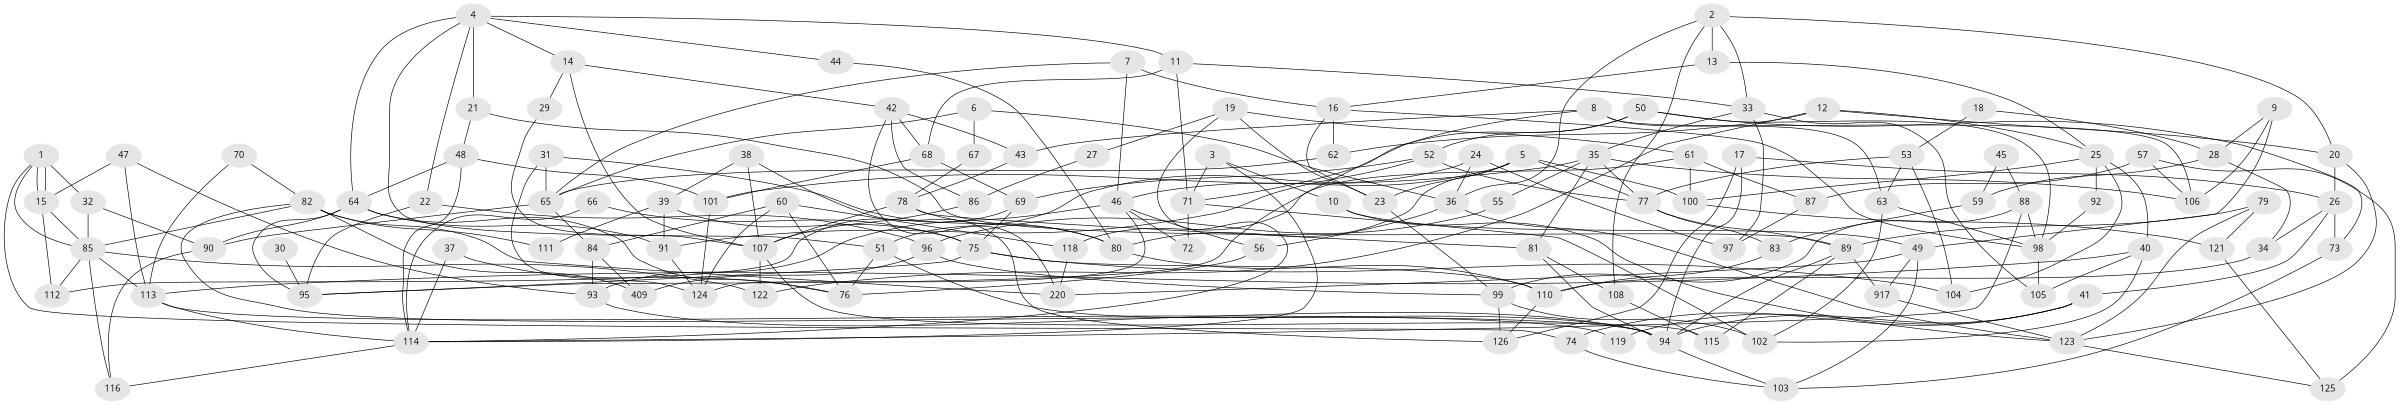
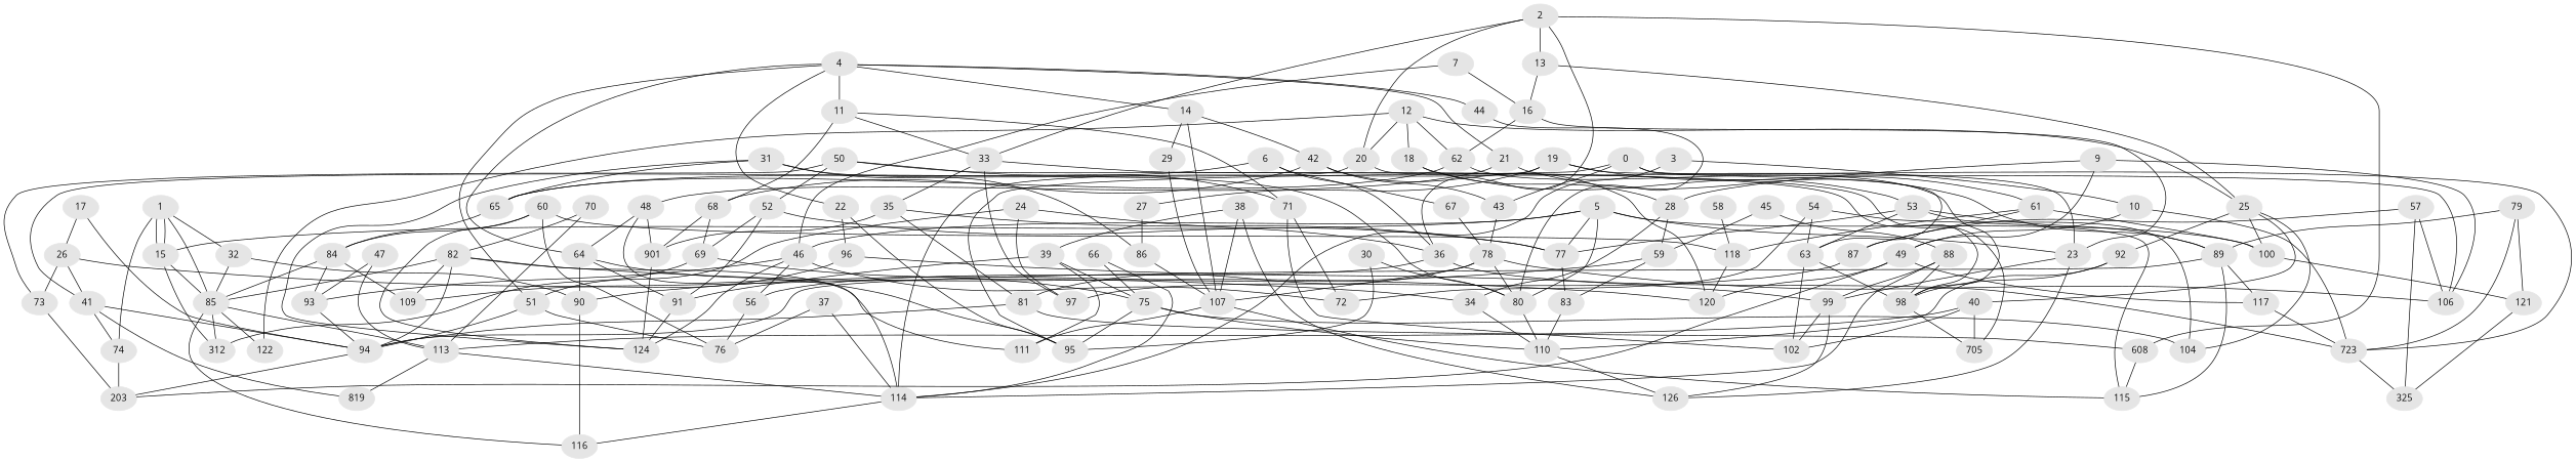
  graph {
    fontname="Open Sans"
    node [color=gray90 fontname="Open Sans" style=filled]
    edge [fontname="Open Sans"]
    1
    15
    32
    74
    85
-   112
+   112 [label=312]
    90
-   103
+   103 [label=203]
    122
    113
    116
    2
    13
    20
    33
    36
-   108
+   108 [label=608]
    16
    25
-   123
+   123 [label=723]
    41
    97
    35
-   105
+   105 [label=705]
    56
    115
    3
    10
    71
    114
    49
    102
    72
    4
    11
    14
    21
    22
    44
    51
    64
    68
    29
    42
    107
    48
    89
    95
    96
    80
    94
    76
    91
    5
    23
    46
    77
    100
    99
    124
    93
    83
    110
    121
    6
    65
    67
    84
    78
    7
    62
-   8
+   8 [label=0]
    43
    63
    106
    98
    9
    28
    34
    59
-   120 [label=220]
-   117 [label=917]
-   125
-   101
+   120
+   117
+   125 [label=325]
+   101 [label=901]
    69
    12
    18
    53
    40
    92
    104
    111
    17
    26
    126
    73
    19
    27
    61
    86
    87
    118
-   119
-   109 [label=409]
+   119 [label=819]
+   109
    24
    30
    31
-   55
    81
    37
    38
    39
    75
    45
    88
    47
    50
    52
+   54
    57
+   58
    60
    66
    70
    82
    79
    1 -- 15
    1 -- 15
    1 -- 32
    1 -- 74
    1 -- 85
    15 -- 85
    15 -- 112
    32 -- 85
    32 -- 90
    74 -- 103
    85 -- 112
    85 -- 122
    85 -- 113
    85 -- 116
    90 -- 116
    113 -- 114
    113 -- 119
    2 -- 13
    2 -- 20
    2 -- 33
    2 -- 36
    2 -- 108
    13 -- 16
    13 -- 25
    20 -- 123
-   20 -- 26
+   20 -- 41
    33 -- 97
    33 -- 35
    33 -- 105
    36 -- 123
    36 -- 56
    108 -- 115
    16 -- 23
    16 -- 62
    25 -- 100
    25 -- 40
    25 -- 92
    25 -- 104
    123 -- 125
    41 -- 74
    41 -- 94
    41 -- 119
    35 -- 77
    35 -- 101
-   35 -- 55
    35 -- 81
    56 -- 76
    3 -- 10
-   3 -- 71
    3 -- 114
    10 -- 123
    10 -- 49
    71 -- 102
    71 -- 72
    114 -- 116
    49 -- 103
    49 -- 120
    49 -- 117
    4 -- 11
    4 -- 14
    4 -- 21
    4 -- 22
    4 -- 44
    4 -- 51
    4 -- 64
    11 -- 33
    11 -- 71
    11 -- 68
    14 -- 29
    14 -- 42
    14 -- 107
    21 -- 48
    21 -- 89
    22 -- 95
    22 -- 96
    44 -- 80
    51 -- 94
    51 -- 76
    64 -- 90
    64 -- 95
-   64 -- 76
    64 -- 91
    68 -- 101
    68 -- 69
    29 -- 107
    42 -- 68
    42 -- 43
    42 -- 120
    107 -- 115
-   107 -- 122
+   107 -- 111
    48 -- 114
    48 -- 64
    48 -- 101
    89 -- 115
    89 -- 94
    89 -- 117
    96 -- 99
    96 -- 109
    80 -- 110
    94 -- 103
    91 -- 124
-   47 -- 15
+   5 -- 15
    5 -- 80
    5 -- 23
    5 -- 46
    5 -- 77
    5 -- 100
    23 -- 99
    46 -- 56
    46 -- 72
    46 -- 124
    46 -- 93
-   77 -- 89
+   53 -- 89
    77 -- 83
    100 -- 121
    99 -- 102
    99 -- 126
    93 -- 94
    83 -- 110
    110 -- 126
    121 -- 125
    6 -- 36
    6 -- 65
    6 -- 67
    65 -- 84
    67 -- 78
+   84 -- 85
    84 -- 93
    84 -- 109
    78 -- 107
    78 -- 80
-   35 -- 106
+   78 -- 106
    78 -- 81
    7 -- 16
    7 -- 46
-   7 -- 65
    62 -- 65
-   16 -- 98
+   62 -- 98
    8 -- 95
    8 -- 43
    8 -- 63
    8 -- 106
    43 -- 78
    63 -- 102
    63 -- 98
    98 -- 105
    9 -- 49
    9 -- 106
    9 -- 28
    28 -- 34
    28 -- 59
    34 -- 110
-   65 -- 90
+   59 -- 90
    59 -- 83
    117 -- 123
    101 -- 124
    69 -- 112
    69 -- 75
    12 -- 122
    12 -- 20
    12 -- 25
    12 -- 62
+   12 -- 18
    18 -- 28
    18 -- 53
    53 -- 77
    53 -- 63
    53 -- 104
    40 -- 113
    40 -- 105
    40 -- 102
+   92 -- 110
    92 -- 98
    17 -- 94
    17 -- 26
-   17 -- 126
+   23 -- 126
    26 -- 41
    26 -- 34
    26 -- 73
    73 -- 103
    19 -- 114
    19 -- 23
    19 -- 27
    19 -- 61
    27 -- 86
    61 -- 100
    61 -- 87
    61 -- 118
    86 -- 107
    87 -- 97
    118 -- 120
    24 -- 36
    24 -- 97
    24 -- 51
    30 -- 95
+   30 -- 80
    31 -- 80
    31 -- 124
    31 -- 65
-   42 -- 86
-   55 -- 96
+   31 -- 86
    81 -- 108
    81 -- 94
    37 -- 114
    37 -- 76
    38 -- 107
    38 -- 126
    38 -- 39
    39 -- 91
    39 -- 111
    39 -- 75
    75 -- 95
    75 -- 110
    75 -- 104
    45 -- 59
    45 -- 88
    88 -- 114
    88 -- 99
    88 -- 98
    47 -- 113
    47 -- 93
    50 -- 71
    50 -- 98
    50 -- 73
    50 -- 52
    52 -- 91
    52 -- 77
    52 -- 69
+   54 -- 115
+   54 -- 72
+   54 -- 63
    57 -- 106
    57 -- 125
    57 -- 87
+   58 -- 118
    60 -- 76
    60 -- 124
    60 -- 84
    60 -- 118
    66 -- 114
    66 -- 75
    70 -- 113
    70 -- 82
    82 -- 85
    82 -- 94
    82 -- 120
    82 -- 111
    82 -- 109
    79 -- 123
    79 -- 89
    79 -- 121
  }
